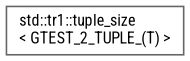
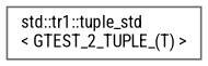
  digraph {
    rankdir=LR
    fontname="Roboto Condensed"
-   n1 [color=grey40 fillcolor=white fontname="Roboto Condensed" fontsize=10 height=0.2 label="std::tr1::tuple_size\l\< GTEST_2_TUPLE_(T) \>" shape=box style=filled width=0.4]
+   n1 [color=grey40 fillcolor=white fontname="Roboto Condensed" fontsize=10 height=0.2 label="std::tr1::tuple_std\l\< GTEST_2_TUPLE_(T) \>" shape=box style=filled width=0.4]
  }
